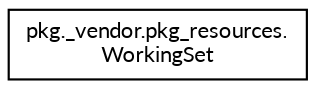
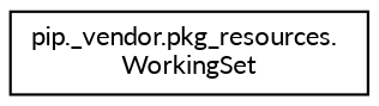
  digraph {
    rankdir=LR
    fontname=Lato
-   n1 [color=black fillcolor=white fontname=Lato fontsize=10 height=0.2 label="pkg._vendor.pkg_resources.\lWorkingSet" shape=record style=filled width=0.4]
+   n1 [color=black fillcolor=white fontname=Lato fontsize=10 height=0.2 label="pip._vendor.pkg_resources.\lWorkingSet" shape=record style=filled width=0.4]
  }
